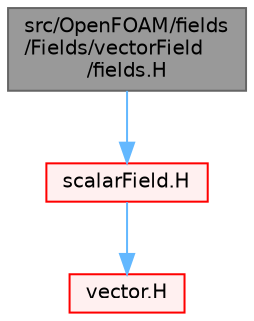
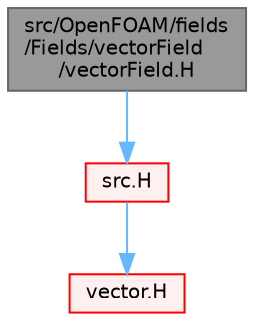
  digraph {
    node [color=red fillcolor="#FFF0F0" fontname=Helvetica fontsize=10 shape=box style=filled]
    edge [color=steelblue1 fontname=Helvetica fontsize=10 labelfontname=Helvetica labelfontsize=10 style=solid]
-   n1 [color=gray40 fillcolor=grey60 fontcolor=black height=0.2 label="src/OpenFOAM/fields\l/Fields/vectorField\l/fields.H" width=0.4]
-   n2 [height=0.2 label="scalarField.H" width=0.4]
+   n1 [color=gray40 fillcolor=grey60 fontcolor=black height=0.2 label="src/OpenFOAM/fields\l/Fields/vectorField\l/vectorField.H" width=0.4]
+   n2 [height=0.2 label="src.H" width=0.4]
    n3 [height=0.2 label="vector.H" width=0.4]
    n1 -> n2
    n2 -> n3
  }
